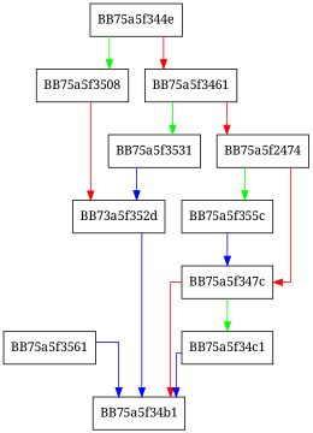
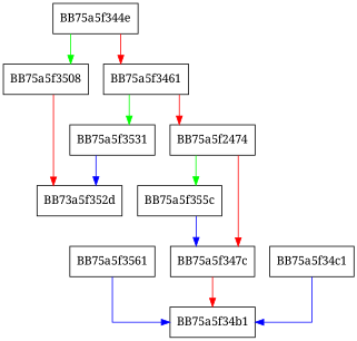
  digraph {
    fontname="Noto Serif"
    splines=ortho
    node [fontname="Noto Serif" shape=box]
    edge [color=blue fontname="Noto Serif"]
    n1 [label=BB75a5f3561]
    BB75a5f34b1
    BB75a5f344e
    BB75a5f3508
    BB75a5f3461
    n6 [label=BB73a5f352d]
    BB75a5f3531
    n8 [label=BB75a5f2474]
    BB75a5f355c
    BB75a5f347c
    BB75a5f34c1
    n1 -> BB75a5f34b1
    BB75a5f344e -> BB75a5f3508 [color=green]
    BB75a5f344e -> BB75a5f3461 [color=red]
    BB75a5f3508 -> n6 [color=red]
    BB75a5f3461 -> BB75a5f3531 [color=green]
    BB75a5f3461 -> n8 [color=red]
-   n6 -> BB75a5f34b1
    BB75a5f3531 -> n6
    n8 -> BB75a5f355c [color=green]
    n8 -> BB75a5f347c [color=red]
    BB75a5f355c -> BB75a5f347c
    BB75a5f347c -> BB75a5f34b1 [color=red]
-   BB75a5f347c -> BB75a5f34c1 [color=green]
    BB75a5f34c1 -> BB75a5f34b1
  }
